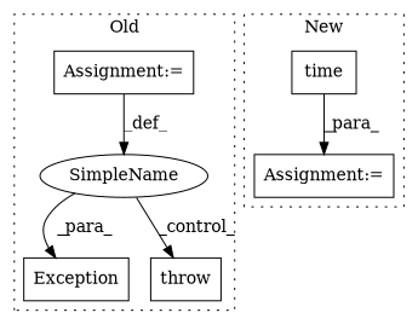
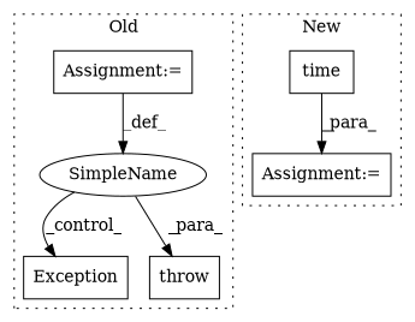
  digraph {
    node [a=32 l=6 shape=box]
    n1 [l="10,1" label=Exception s="2289,2350"]
    n2 [a=42 label=SimpleName shape=ellipse l=""]
    n3 [a=53 label=throw s=2283]
    n4 [a=7 l=1 label="Assignment:=" s=2234]
    n5 [label=time s=2636]
    n6 [a=7 l=1 label="Assignment:=" s=2630]
    subgraph cluster_1 {
      label=Old
      style=dotted
      n1
      n2
      n3
      n4
    }
    subgraph cluster_2 {
      label=New
      style=dotted
      n5
      n6
    }
-   n2 -> n1 [label=_para_]
-   n2 -> n3 [label=_control_]
+   n2 -> n1 [label=_control_]
+   n2 -> n3 [label=_para_]
    n4 -> n2 [label=_def_]
    n5 -> n6 [label=_para_]
  }
